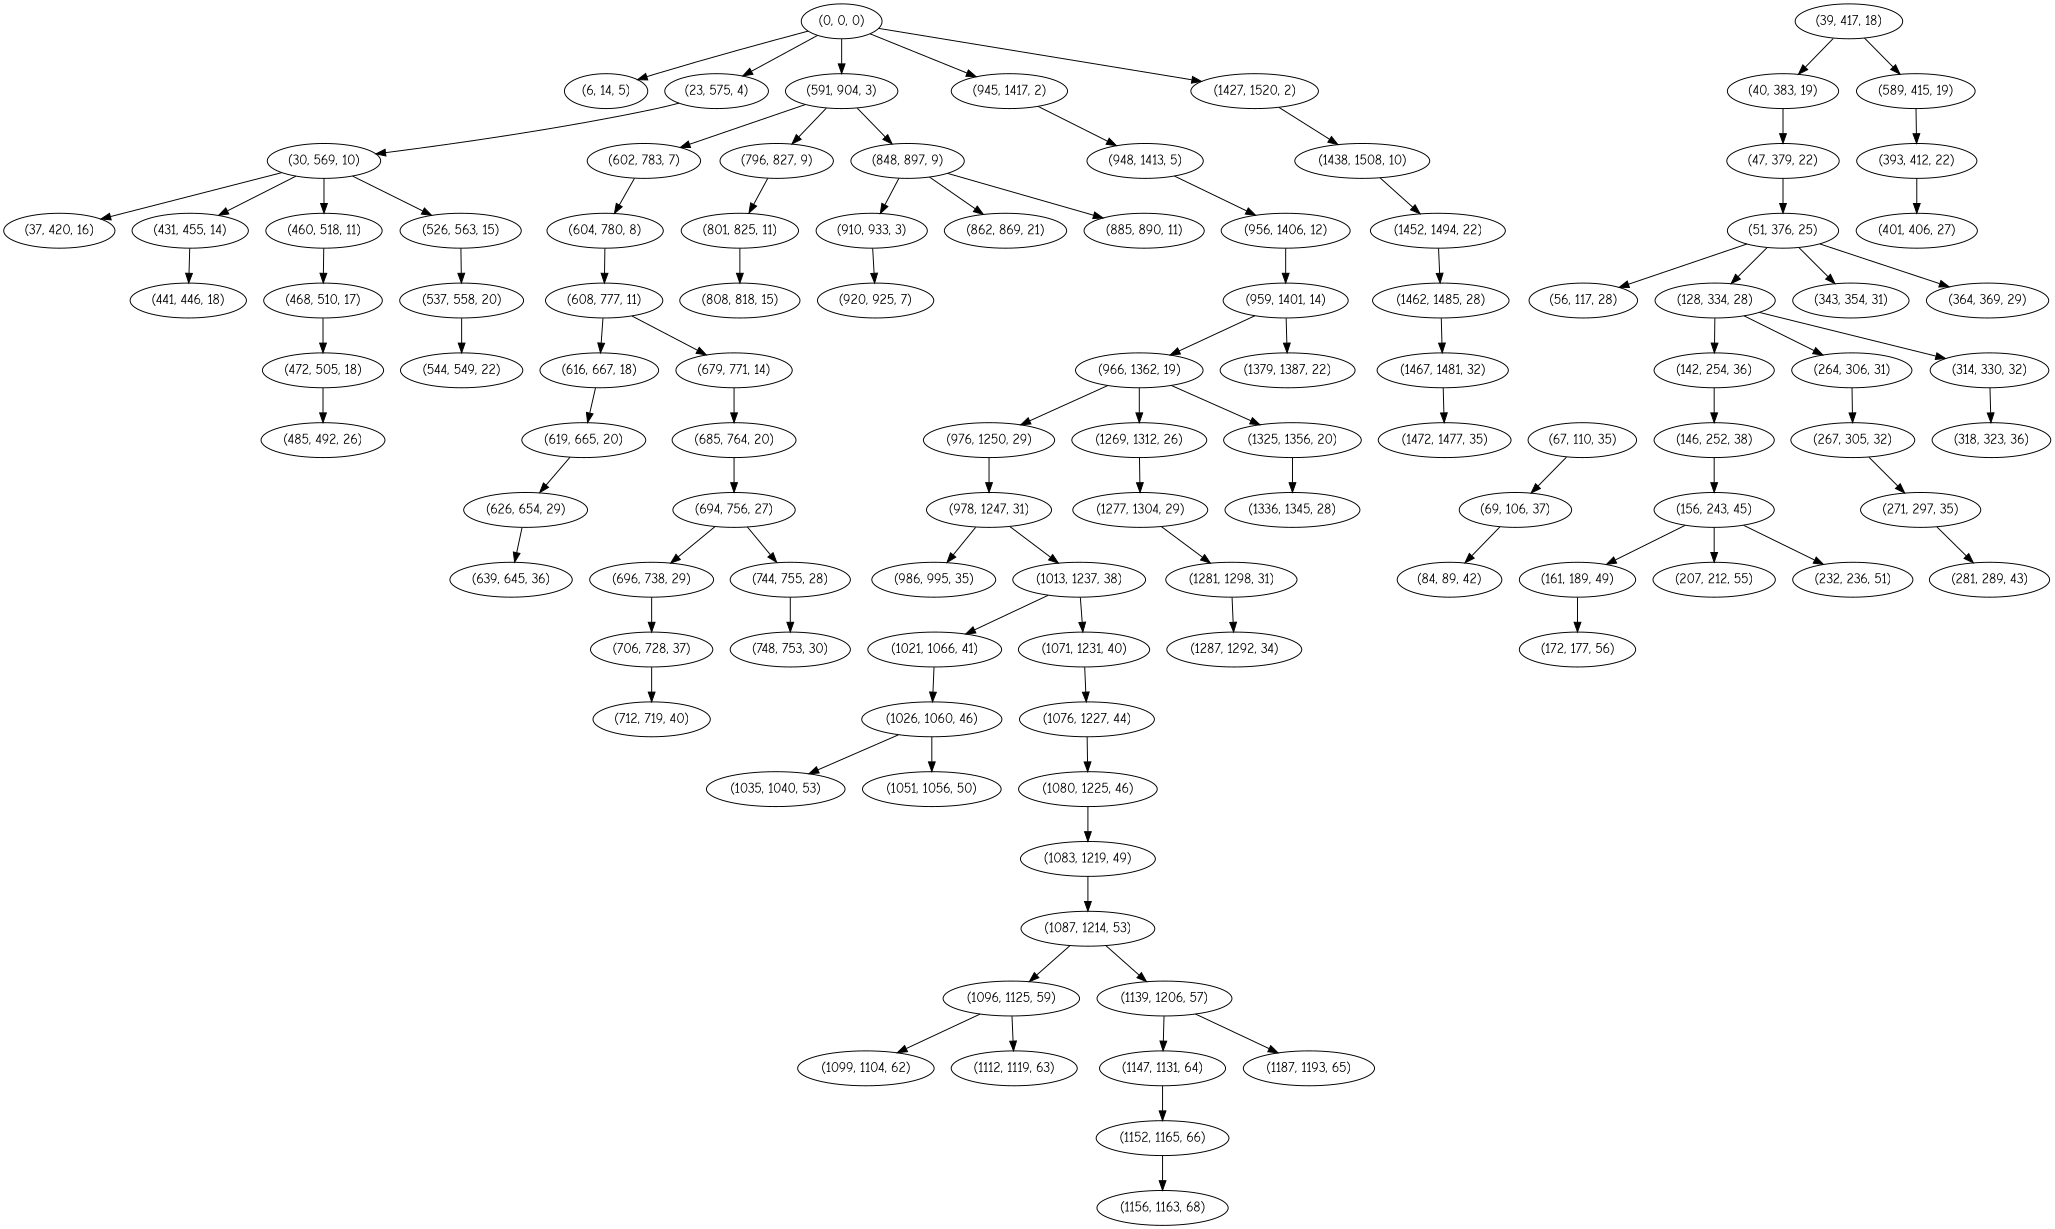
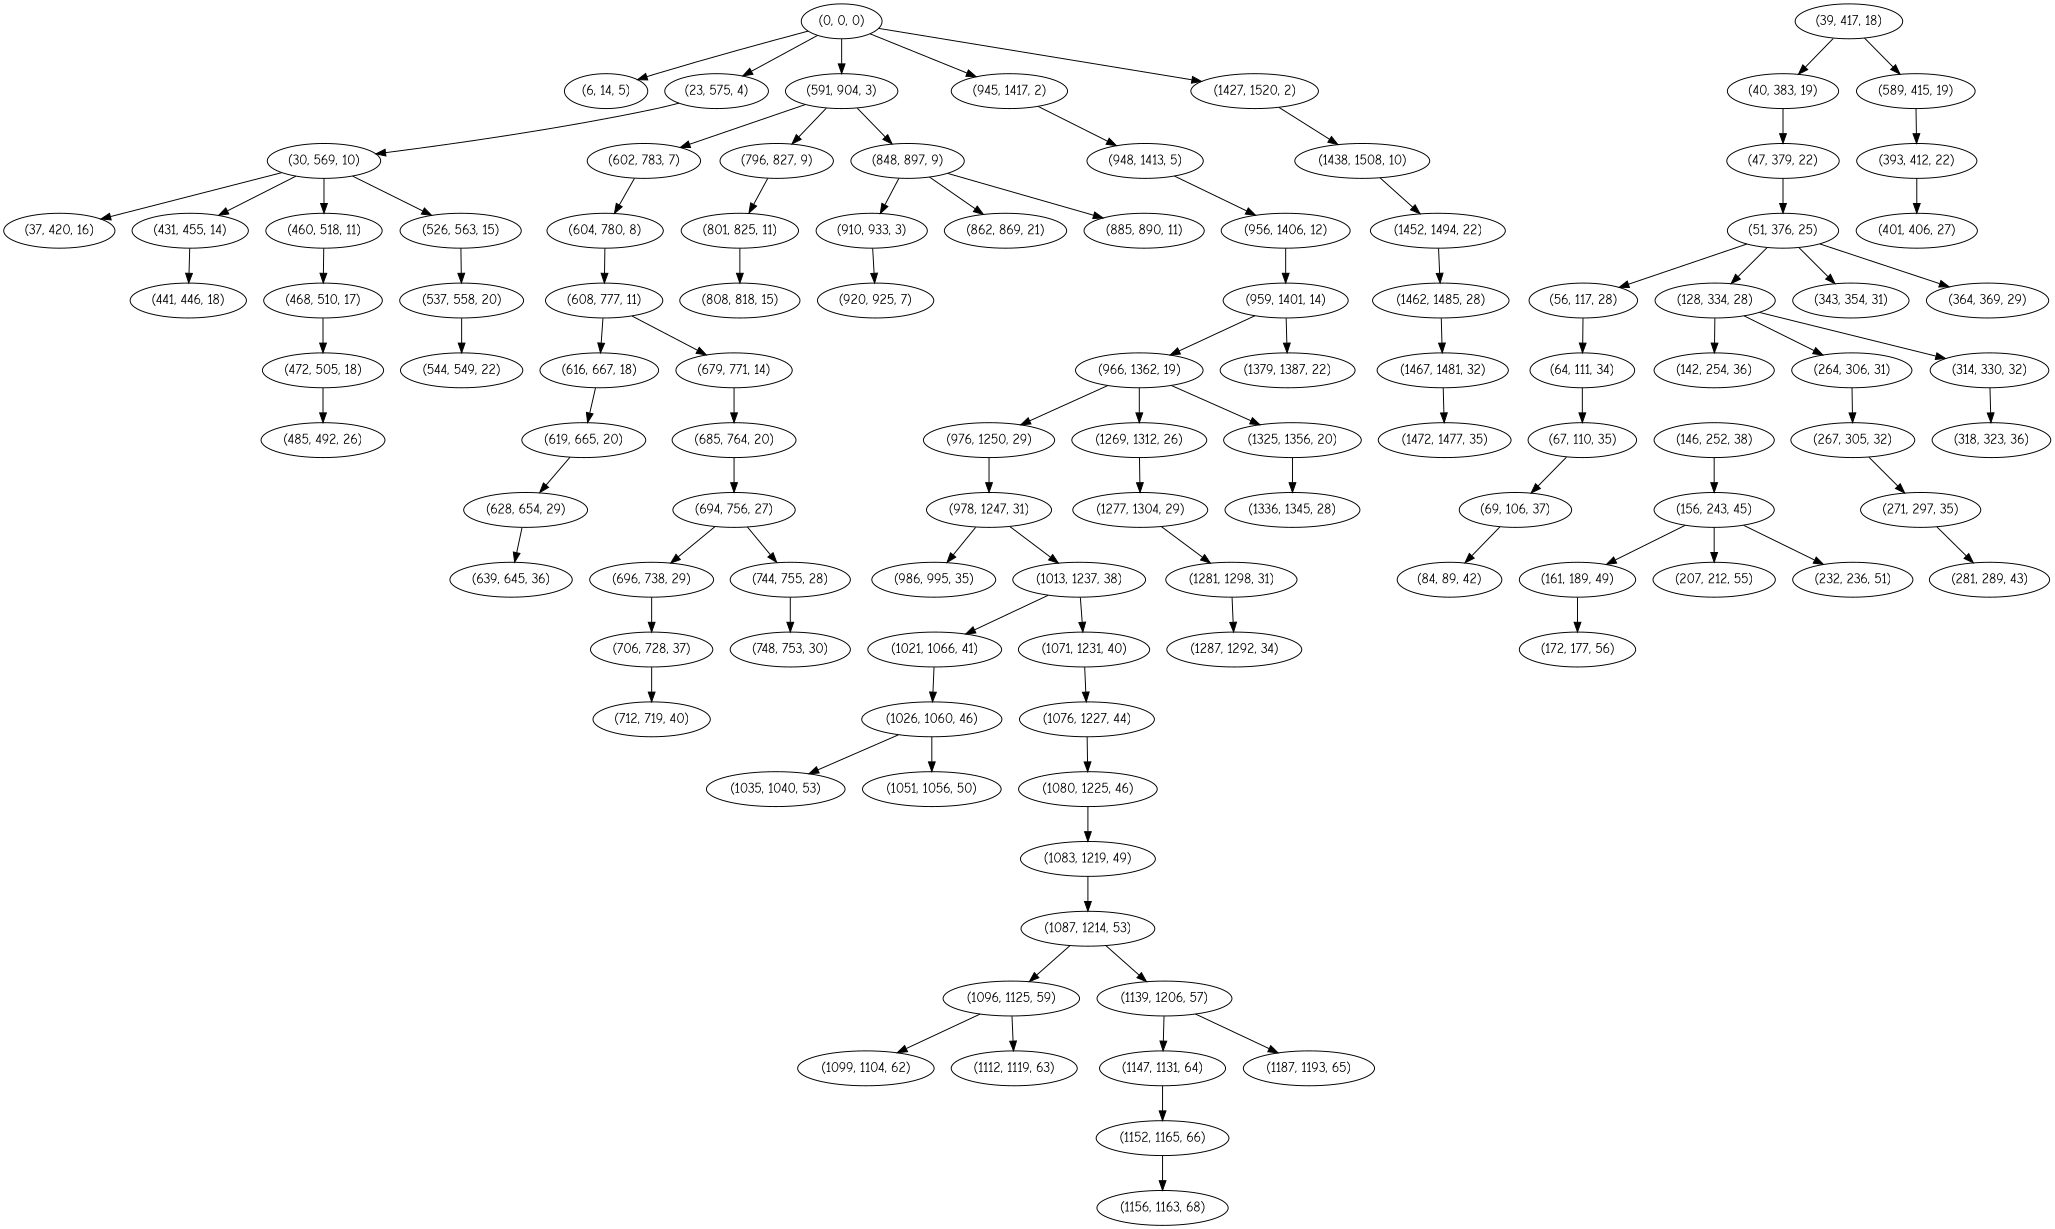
  digraph {
    fontname="Comic Neue"
    node [fontname="Comic Neue"]
    edge [fontname="Comic Neue"]
    "(0, 0, 0)"
    "(6, 14, 5)"
    "(23, 575, 4)"
    "(591, 904, 3)"
    "(945, 1417, 2)"
    "(1427, 1520, 2)"
    "(30, 569, 10)"
    "(602, 783, 7)"
    "(796, 827, 9)"
    "(848, 897, 9)"
    "(910, 933, 3)"
    "(920, 925, 7)"
    "(948, 1413, 5)"
    "(1438, 1508, 10)"
    "(37, 420, 16)"
    "(431, 455, 14)"
    "(460, 518, 11)"
    "(526, 563, 15)"
    "(441, 446, 18)"
    "(468, 510, 17)"
    "(537, 558, 20)"
    "(39, 417, 18)"
    "(40, 383, 19)"
    n24 [label="(589, 415, 19)"]
    "(47, 379, 22)"
    "(393, 412, 22)"
    "(51, 376, 25)"
    "(56, 117, 28)"
    "(128, 334, 28)"
    "(343, 354, 31)"
    "(364, 369, 29)"
+   "(64, 111, 34)"
    "(142, 254, 36)"
    "(264, 306, 31)"
    "(314, 330, 32)"
    "(67, 110, 35)"
    "(69, 106, 37)"
    "(84, 89, 42)"
    "(146, 252, 38)"
    "(267, 305, 32)"
    "(318, 323, 36)"
    "(156, 243, 45)"
    "(161, 189, 49)"
    "(207, 212, 55)"
    "(232, 236, 51)"
    "(172, 177, 56)"
    "(271, 297, 35)"
    "(281, 289, 43)"
    "(401, 406, 27)"
    "(472, 505, 18)"
    "(485, 492, 26)"
    "(544, 549, 22)"
    "(604, 780, 8)"
    "(801, 825, 11)"
    "(862, 869, 21)"
    "(885, 890, 11)"
    "(608, 777, 11)"
    "(616, 667, 18)"
    "(679, 771, 14)"
    "(619, 665, 20)"
    "(685, 764, 20)"
-   "(628, 654, 29)" [label="(626, 654, 29)"]
+   "(628, 654, 29)"
    "(639, 645, 36)"
    "(694, 756, 27)"
    "(696, 738, 29)"
    "(744, 755, 28)"
    "(706, 728, 37)"
    "(748, 753, 30)"
    "(712, 719, 40)"
    "(808, 818, 15)"
    "(956, 1406, 12)"
    "(959, 1401, 14)"
    "(966, 1362, 19)"
    "(1379, 1387, 22)"
    "(976, 1250, 29)"
    "(1269, 1312, 26)"
    "(1325, 1356, 20)"
    "(978, 1247, 31)"
    "(1277, 1304, 29)"
    "(1336, 1345, 28)"
    "(986, 995, 35)"
    "(1013, 1237, 38)"
    "(1021, 1066, 41)"
    "(1071, 1231, 40)"
    "(1026, 1060, 46)"
    "(1076, 1227, 44)"
    "(1035, 1040, 53)"
    "(1051, 1056, 50)"
    "(1080, 1225, 46)"
    "(1083, 1219, 49)"
    "(1087, 1214, 53)"
    "(1096, 1125, 59)"
    "(1139, 1206, 57)"
    "(1099, 1104, 62)"
    "(1112, 1119, 63)"
    n96 [label="(1147, 1131, 64)"]
    "(1187, 1193, 65)"
    "(1152, 1165, 66)"
    "(1156, 1163, 68)"
    "(1281, 1298, 31)"
    "(1287, 1292, 34)"
    "(1452, 1494, 22)"
    "(1462, 1485, 28)"
    "(1467, 1481, 32)"
    "(1472, 1477, 35)"
    "(0, 0, 0)" -> "(6, 14, 5)"
    "(0, 0, 0)" -> "(23, 575, 4)"
    "(0, 0, 0)" -> "(591, 904, 3)"
    "(0, 0, 0)" -> "(945, 1417, 2)"
    "(0, 0, 0)" -> "(1427, 1520, 2)"
    "(23, 575, 4)" -> "(30, 569, 10)"
    "(591, 904, 3)" -> "(602, 783, 7)"
    "(591, 904, 3)" -> "(796, 827, 9)"
    "(591, 904, 3)" -> "(848, 897, 9)"
    "(945, 1417, 2)" -> "(948, 1413, 5)"
    "(1427, 1520, 2)" -> "(1438, 1508, 10)"
    "(30, 569, 10)" -> "(37, 420, 16)"
    "(30, 569, 10)" -> "(431, 455, 14)"
    "(30, 569, 10)" -> "(460, 518, 11)"
    "(30, 569, 10)" -> "(526, 563, 15)"
    "(602, 783, 7)" -> "(604, 780, 8)"
    "(796, 827, 9)" -> "(801, 825, 11)"
    "(848, 897, 9)" -> "(910, 933, 3)"
    "(848, 897, 9)" -> "(862, 869, 21)"
    "(848, 897, 9)" -> "(885, 890, 11)"
    "(910, 933, 3)" -> "(920, 925, 7)"
    "(948, 1413, 5)" -> "(956, 1406, 12)"
    "(1438, 1508, 10)" -> "(1452, 1494, 22)"
    "(431, 455, 14)" -> "(441, 446, 18)"
    "(460, 518, 11)" -> "(468, 510, 17)"
    "(526, 563, 15)" -> "(537, 558, 20)"
    "(468, 510, 17)" -> "(472, 505, 18)"
    "(537, 558, 20)" -> "(544, 549, 22)"
    "(39, 417, 18)" -> "(40, 383, 19)"
    "(39, 417, 18)" -> n24
    "(40, 383, 19)" -> "(47, 379, 22)"
    n24 -> "(393, 412, 22)"
    "(47, 379, 22)" -> "(51, 376, 25)"
    "(393, 412, 22)" -> "(401, 406, 27)"
    "(51, 376, 25)" -> "(56, 117, 28)"
    "(51, 376, 25)" -> "(128, 334, 28)"
    "(51, 376, 25)" -> "(343, 354, 31)"
    "(51, 376, 25)" -> "(364, 369, 29)"
+   "(56, 117, 28)" -> "(64, 111, 34)"
    "(128, 334, 28)" -> "(142, 254, 36)"
    "(128, 334, 28)" -> "(264, 306, 31)"
    "(128, 334, 28)" -> "(314, 330, 32)"
-   "(142, 254, 36)" -> "(146, 252, 38)"
+   "(64, 111, 34)" -> "(67, 110, 35)"
    "(264, 306, 31)" -> "(267, 305, 32)"
    "(314, 330, 32)" -> "(318, 323, 36)"
    "(67, 110, 35)" -> "(69, 106, 37)"
    "(69, 106, 37)" -> "(84, 89, 42)"
    "(146, 252, 38)" -> "(156, 243, 45)"
    "(267, 305, 32)" -> "(271, 297, 35)"
    "(156, 243, 45)" -> "(161, 189, 49)"
    "(156, 243, 45)" -> "(207, 212, 55)"
    "(156, 243, 45)" -> "(232, 236, 51)"
    "(161, 189, 49)" -> "(172, 177, 56)"
    "(271, 297, 35)" -> "(281, 289, 43)"
    "(472, 505, 18)" -> "(485, 492, 26)"
    "(604, 780, 8)" -> "(608, 777, 11)"
    "(801, 825, 11)" -> "(808, 818, 15)"
    "(608, 777, 11)" -> "(616, 667, 18)"
    "(608, 777, 11)" -> "(679, 771, 14)"
    "(616, 667, 18)" -> "(619, 665, 20)"
    "(679, 771, 14)" -> "(685, 764, 20)"
    "(619, 665, 20)" -> "(628, 654, 29)"
    "(685, 764, 20)" -> "(694, 756, 27)"
    "(628, 654, 29)" -> "(639, 645, 36)"
    "(694, 756, 27)" -> "(696, 738, 29)"
    "(694, 756, 27)" -> "(744, 755, 28)"
    "(696, 738, 29)" -> "(706, 728, 37)"
    "(744, 755, 28)" -> "(748, 753, 30)"
    "(706, 728, 37)" -> "(712, 719, 40)"
    "(956, 1406, 12)" -> "(959, 1401, 14)"
    "(959, 1401, 14)" -> "(966, 1362, 19)"
    "(959, 1401, 14)" -> "(1379, 1387, 22)"
    "(966, 1362, 19)" -> "(976, 1250, 29)"
    "(966, 1362, 19)" -> "(1269, 1312, 26)"
    "(966, 1362, 19)" -> "(1325, 1356, 20)"
    "(976, 1250, 29)" -> "(978, 1247, 31)"
    "(1269, 1312, 26)" -> "(1277, 1304, 29)"
    "(1325, 1356, 20)" -> "(1336, 1345, 28)"
    "(978, 1247, 31)" -> "(986, 995, 35)"
    "(978, 1247, 31)" -> "(1013, 1237, 38)"
    "(1277, 1304, 29)" -> "(1281, 1298, 31)"
    "(1013, 1237, 38)" -> "(1021, 1066, 41)"
    "(1013, 1237, 38)" -> "(1071, 1231, 40)"
    "(1021, 1066, 41)" -> "(1026, 1060, 46)"
    "(1071, 1231, 40)" -> "(1076, 1227, 44)"
    "(1026, 1060, 46)" -> "(1035, 1040, 53)"
    "(1026, 1060, 46)" -> "(1051, 1056, 50)"
    "(1076, 1227, 44)" -> "(1080, 1225, 46)"
    "(1080, 1225, 46)" -> "(1083, 1219, 49)"
    "(1083, 1219, 49)" -> "(1087, 1214, 53)"
    "(1087, 1214, 53)" -> "(1096, 1125, 59)"
    "(1087, 1214, 53)" -> "(1139, 1206, 57)"
    "(1096, 1125, 59)" -> "(1099, 1104, 62)"
    "(1096, 1125, 59)" -> "(1112, 1119, 63)"
    "(1139, 1206, 57)" -> n96
    "(1139, 1206, 57)" -> "(1187, 1193, 65)"
    n96 -> "(1152, 1165, 66)"
    "(1152, 1165, 66)" -> "(1156, 1163, 68)"
    "(1281, 1298, 31)" -> "(1287, 1292, 34)"
    "(1452, 1494, 22)" -> "(1462, 1485, 28)"
    "(1462, 1485, 28)" -> "(1467, 1481, 32)"
    "(1467, 1481, 32)" -> "(1472, 1477, 35)"
  }
